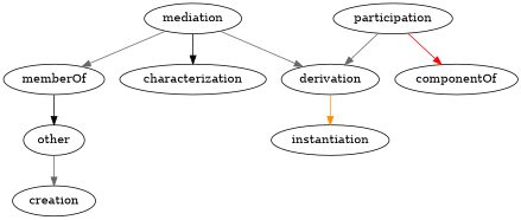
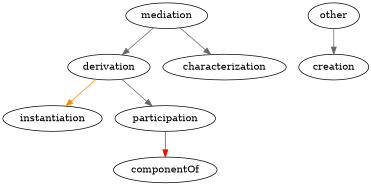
  strict digraph {
    edge [color=gray40]
    mediation
-   memberOf
    derivation
    characterization
    other
    instantiation
    participation
    creation
    componentOf
-   mediation -> memberOf
    mediation -> derivation
-   mediation -> characterization [color=black]
-   memberOf -> other [color=black]
+   mediation -> characterization
    derivation -> instantiation [color=darkorange]
-   participation -> derivation
+   derivation -> participation
    other -> creation
    participation -> componentOf [color=red]
  }
